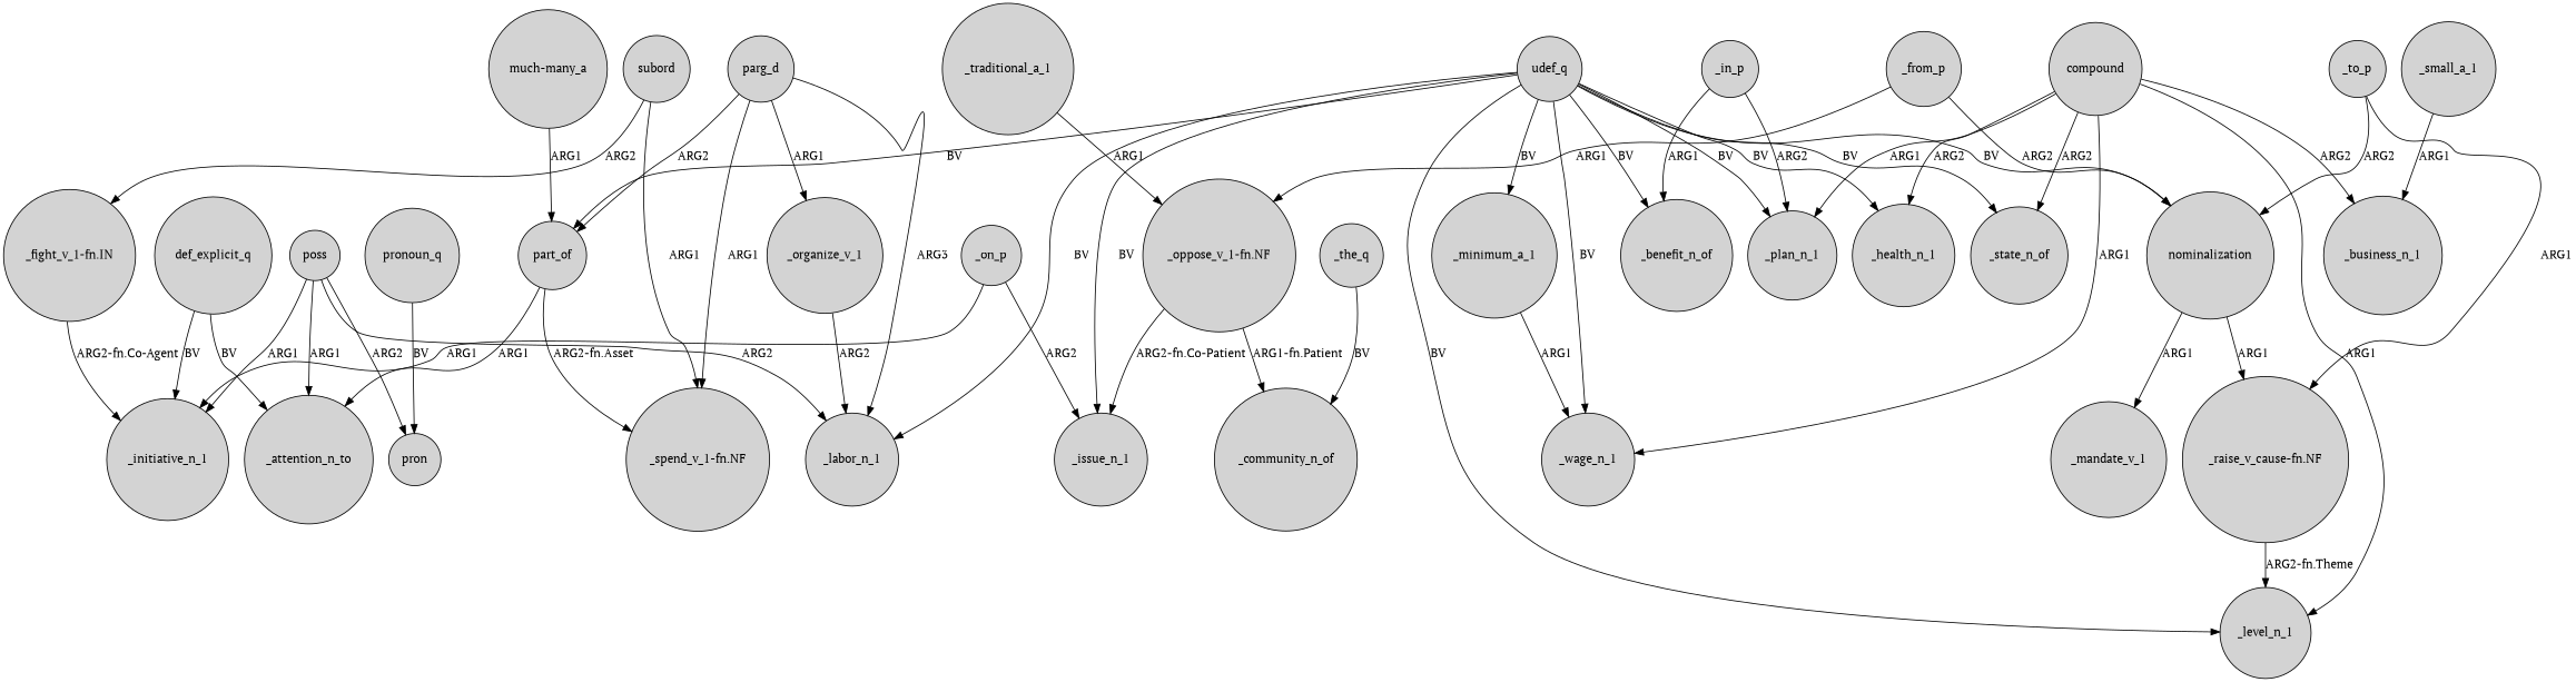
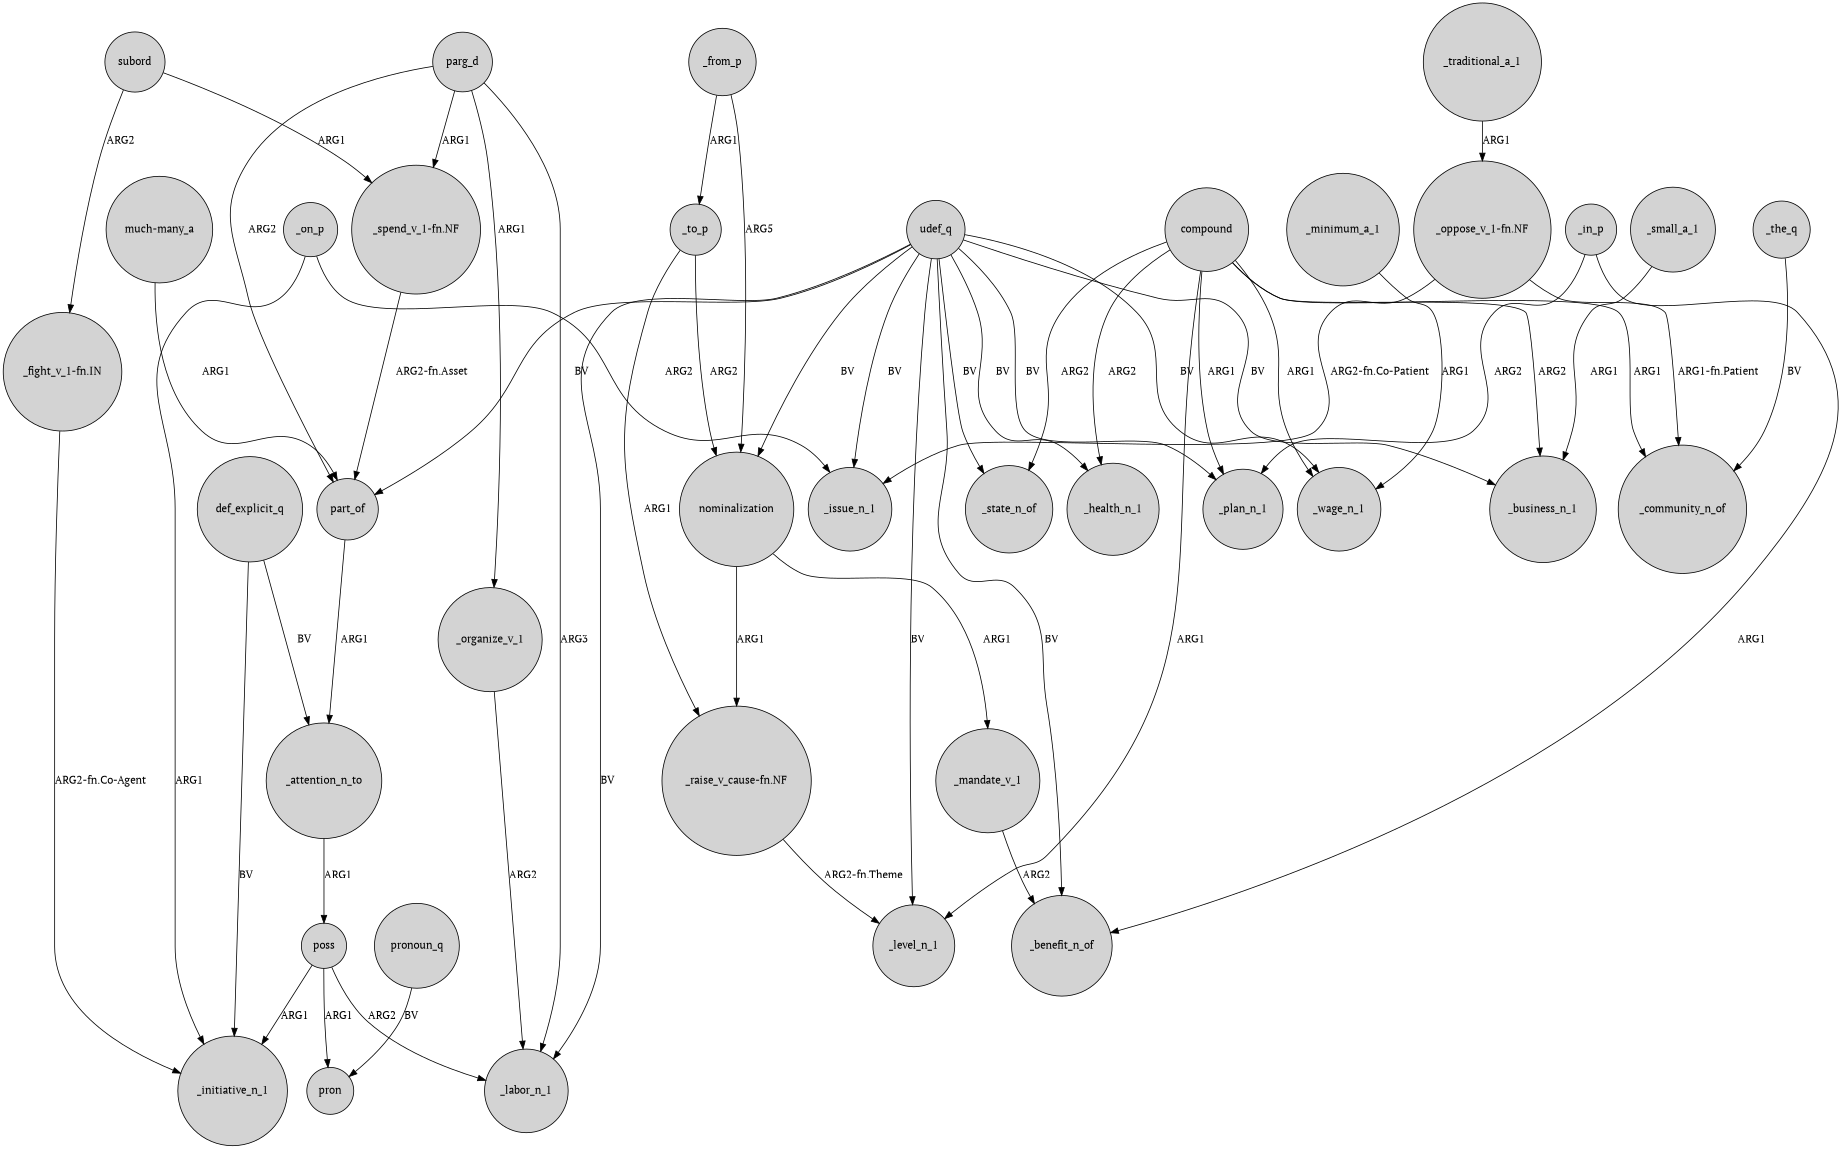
  digraph {
    fontname="PT Serif"
    node [fontname="PT Serif" shape=circle style=filled]
    edge [fontname="PT Serif"]
    part_of
    _attention_n_to
    _on_p
    _initiative_n_1
    _issue_n_1
    _in_p
    _benefit_n_of
    _plan_n_1
    _mandate_v_1
    poss
    pron
    _labor_n_1
    udef_q
    _wage_n_1
    _level_n_1
    nominalization
    _state_n_of
    _health_n_1
    _business_n_1
    "_raise_v_cause-fn.NF"
    "much-many_a"
    _minimum_a_1
    _from_p
    "_oppose_v_1-fn.NF"
    _community_n_of
    "_spend_v_1-fn.NF"
    compound
    _traditional_a_1
    "_fight_v_1-fn.IN"
    parg_d
    _organize_v_1
    pronoun_q
    _to_p
    _small_a_1
    subord
    def_explicit_q
    _the_q
    part_of -> _attention_n_to [label=ARG1]
    _on_p -> _initiative_n_1 [label=ARG1]
    _on_p -> _issue_n_1 [label=ARG2]
    _in_p -> _benefit_n_of [label=ARG1]
    _in_p -> _plan_n_1 [label=ARG2]
-   poss -> _attention_n_to [label=ARG1]
+   _mandate_v_1 -> _benefit_n_of [label=ARG2]
+   _attention_n_to -> poss [label=ARG1]
    poss -> _initiative_n_1 [label=ARG1]
-   poss -> pron [label=ARG2]
+   poss -> pron [label=ARG1]
    poss -> _labor_n_1 [label=ARG2]
    udef_q -> part_of [label=BV]
    udef_q -> _issue_n_1 [label=BV]
    udef_q -> _benefit_n_of [label=BV]
    udef_q -> _plan_n_1 [label=BV]
    udef_q -> _labor_n_1 [label=BV]
    udef_q -> _wage_n_1 [label=BV]
    udef_q -> _level_n_1 [label=BV]
    udef_q -> nominalization [label=BV]
    udef_q -> _state_n_of [label=BV]
    udef_q -> _health_n_1 [label=BV]
-   udef_q -> _minimum_a_1 [label=BV]
+   udef_q -> _business_n_1 [label=BV]
    nominalization -> _mandate_v_1 [label=ARG1]
    nominalization -> "_raise_v_cause-fn.NF" [label=ARG1]
    "_raise_v_cause-fn.NF" -> _level_n_1 [label="ARG2-fn.Theme"]
    "much-many_a" -> part_of [label=ARG1]
    _minimum_a_1 -> _wage_n_1 [label=ARG1]
-   _from_p -> nominalization [label=ARG2]
-   _from_p -> "_oppose_v_1-fn.NF" [label=ARG1]
+   _from_p -> nominalization [label=ARG5]
+   _from_p -> _to_p [label=ARG1]
    "_oppose_v_1-fn.NF" -> _issue_n_1 [label="ARG2-fn.Co-Patient"]
    "_oppose_v_1-fn.NF" -> _community_n_of [label="ARG1-fn.Patient"]
-   part_of -> "_spend_v_1-fn.NF" [label="ARG2-fn.Asset"]
+   "_spend_v_1-fn.NF" -> part_of [label="ARG2-fn.Asset"]
    compound -> _plan_n_1 [label=ARG1]
    compound -> _wage_n_1 [label=ARG1]
    compound -> _level_n_1 [label=ARG1]
    compound -> _state_n_of [label=ARG2]
    compound -> _health_n_1 [label=ARG2]
    compound -> _business_n_1 [label=ARG2]
+   compound -> _community_n_of [label=ARG1]
    _traditional_a_1 -> "_oppose_v_1-fn.NF" [label=ARG1]
    "_fight_v_1-fn.IN" -> _initiative_n_1 [label="ARG2-fn.Co-Agent"]
    parg_d -> part_of [label=ARG2]
    parg_d -> _labor_n_1 [label=ARG3]
    parg_d -> "_spend_v_1-fn.NF" [label=ARG1]
    parg_d -> _organize_v_1 [label=ARG1]
    _organize_v_1 -> _labor_n_1 [label=ARG2]
    pronoun_q -> pron [label=BV]
    _to_p -> nominalization [label=ARG2]
    _to_p -> "_raise_v_cause-fn.NF" [label=ARG1]
    _small_a_1 -> _business_n_1 [label=ARG1]
    subord -> "_spend_v_1-fn.NF" [label=ARG1]
    subord -> "_fight_v_1-fn.IN" [label=ARG2]
    def_explicit_q -> _attention_n_to [label=BV]
    def_explicit_q -> _initiative_n_1 [label=BV]
    _the_q -> _community_n_of [label=BV]
  }
